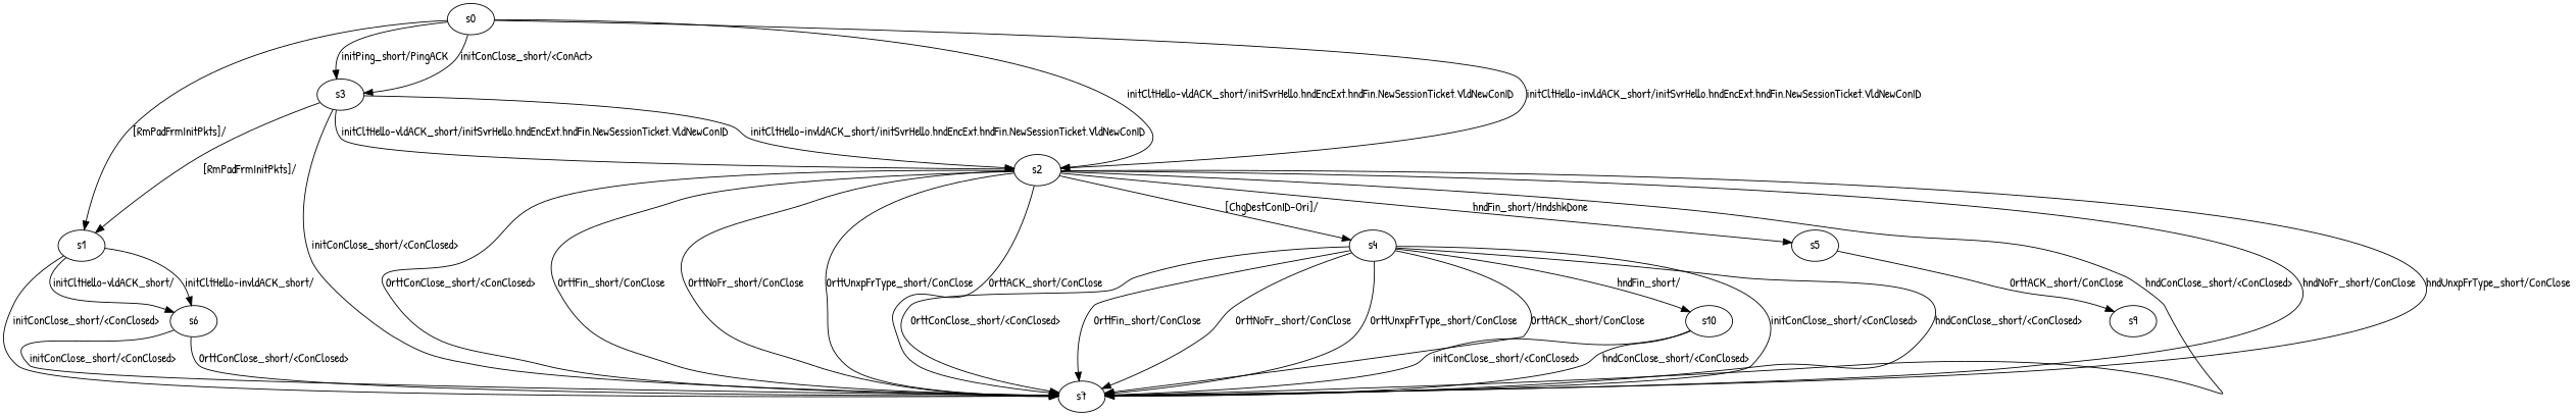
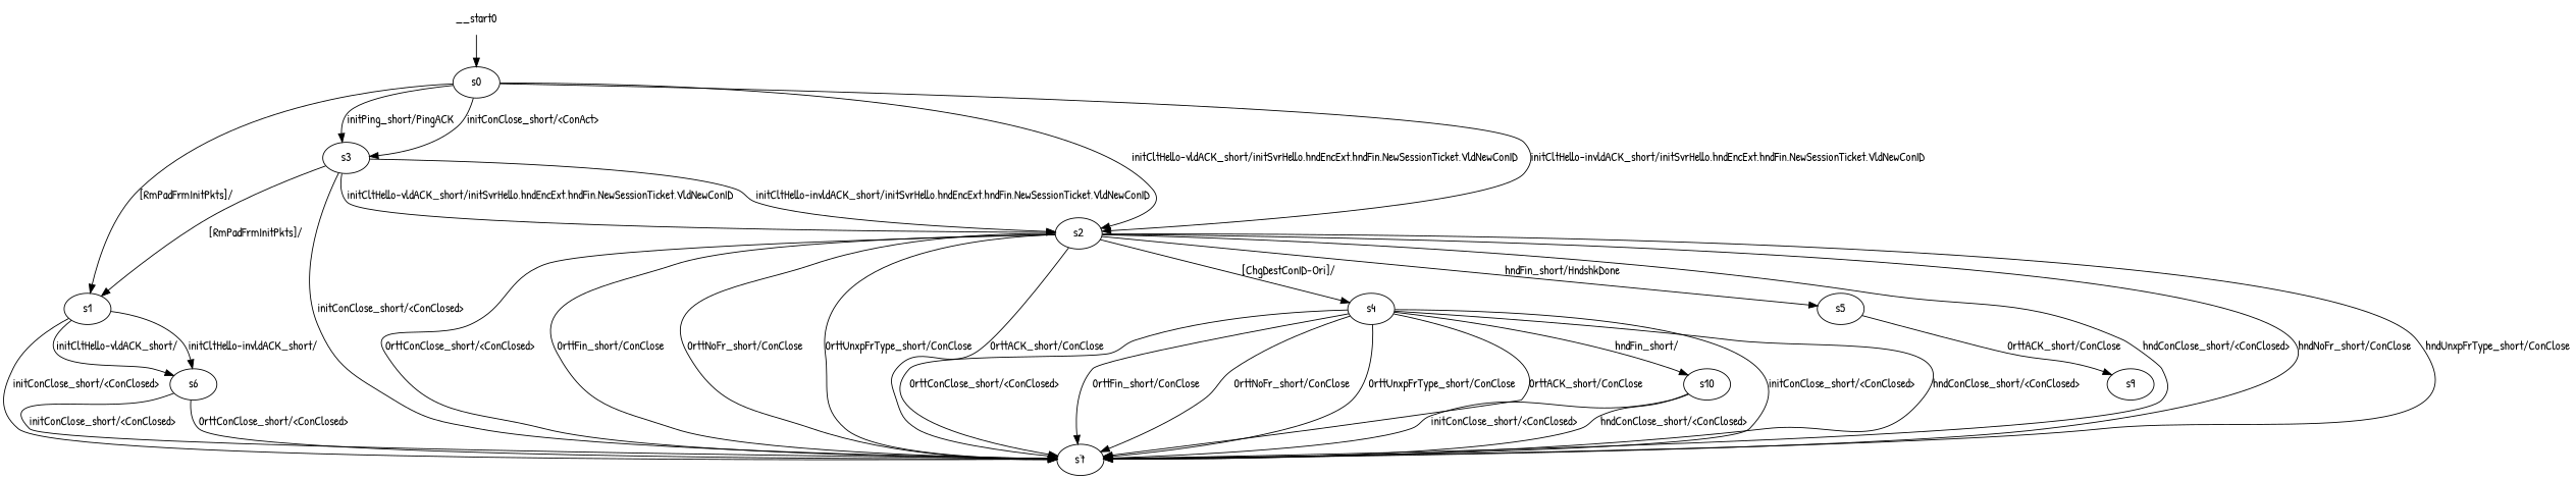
  digraph {
    fontname="Patrick Hand"
    node [fontname="Patrick Hand"]
    edge [fontname="Patrick Hand"]
    n1 [label=s0]
    n2 [label=s1]
    n3 [label=s2]
    n4 [label=s3]
    n5 [label=s6]
    n6 [label=s7]
    n7 [label=s4]
    n8 [label=s5]
    n9 [label=s10]
    n10 [label=s9]
+   __start0 [shape=none]
    n1 -> n2 [label="[RmPadFrmInitPkts]/ "]
    n1 -> n3 [label="initCltHello-vldACK_short/initSvrHello,hndEncExt,hndFin,NewSessionTicket,VldNewConID "]
    n1 -> n3 [label="initCltHello-invldACK_short/initSvrHello,hndEncExt,hndFin,NewSessionTicket,VldNewConID "]
    n1 -> n4 [label="initPing_short/PingACK "]
    n1 -> n4 [label="initConClose_short/<ConAct> "]
    n2 -> n5 [label="initCltHello-vldACK_short/ "]
    n2 -> n5 [label="initCltHello-invldACK_short/ "]
    n2 -> n6 [label="initConClose_short/<ConClosed> "]
    n3 -> n6 [label="hndConClose_short/<ConClosed> "]
    n3 -> n6 [label="hndNoFr_short/ConClose "]
    n3 -> n6 [label="hndUnxpFrType_short/ConClose "]
    n3 -> n6 [label="0rttConClose_short/<ConClosed> "]
    n3 -> n6 [label="0rttFin_short/ConClose "]
    n3 -> n6 [label="0rttNoFr_short/ConClose "]
    n3 -> n6 [label="0rttUnxpFrType_short/ConClose "]
    n3 -> n6 [label="0rttACK_short/ConClose "]
    n3 -> n7 [label="[ChgDestConID-Ori]/ "]
    n3 -> n8 [label="hndFin_short/HndshkDone "]
    n4 -> n2 [label="[RmPadFrmInitPkts]/ "]
    n4 -> n3 [label="initCltHello-vldACK_short/initSvrHello,hndEncExt,hndFin,NewSessionTicket,VldNewConID "]
    n4 -> n3 [label="initCltHello-invldACK_short/initSvrHello,hndEncExt,hndFin,NewSessionTicket,VldNewConID "]
    n4 -> n6 [label="initConClose_short/<ConClosed> "]
    n5 -> n6 [label="initConClose_short/<ConClosed> "]
    n5 -> n6 [label="0rttConClose_short/<ConClosed> "]
    n7 -> n6 [label="initConClose_short/<ConClosed> "]
    n7 -> n6 [label="hndConClose_short/<ConClosed> "]
    n7 -> n6 [label="0rttConClose_short/<ConClosed> "]
    n7 -> n6 [label="0rttFin_short/ConClose "]
    n7 -> n6 [label="0rttNoFr_short/ConClose "]
    n7 -> n6 [label="0rttUnxpFrType_short/ConClose "]
    n7 -> n6 [label="0rttACK_short/ConClose "]
    n7 -> n9 [label="hndFin_short/ "]
    n8 -> n10 [label="0rttACK_short/ConClose "]
    n9 -> n6 [label="initConClose_short/<ConClosed> "]
    n9 -> n6 [label="hndConClose_short/<ConClosed> "]
+   __start0 -> n1
  }
